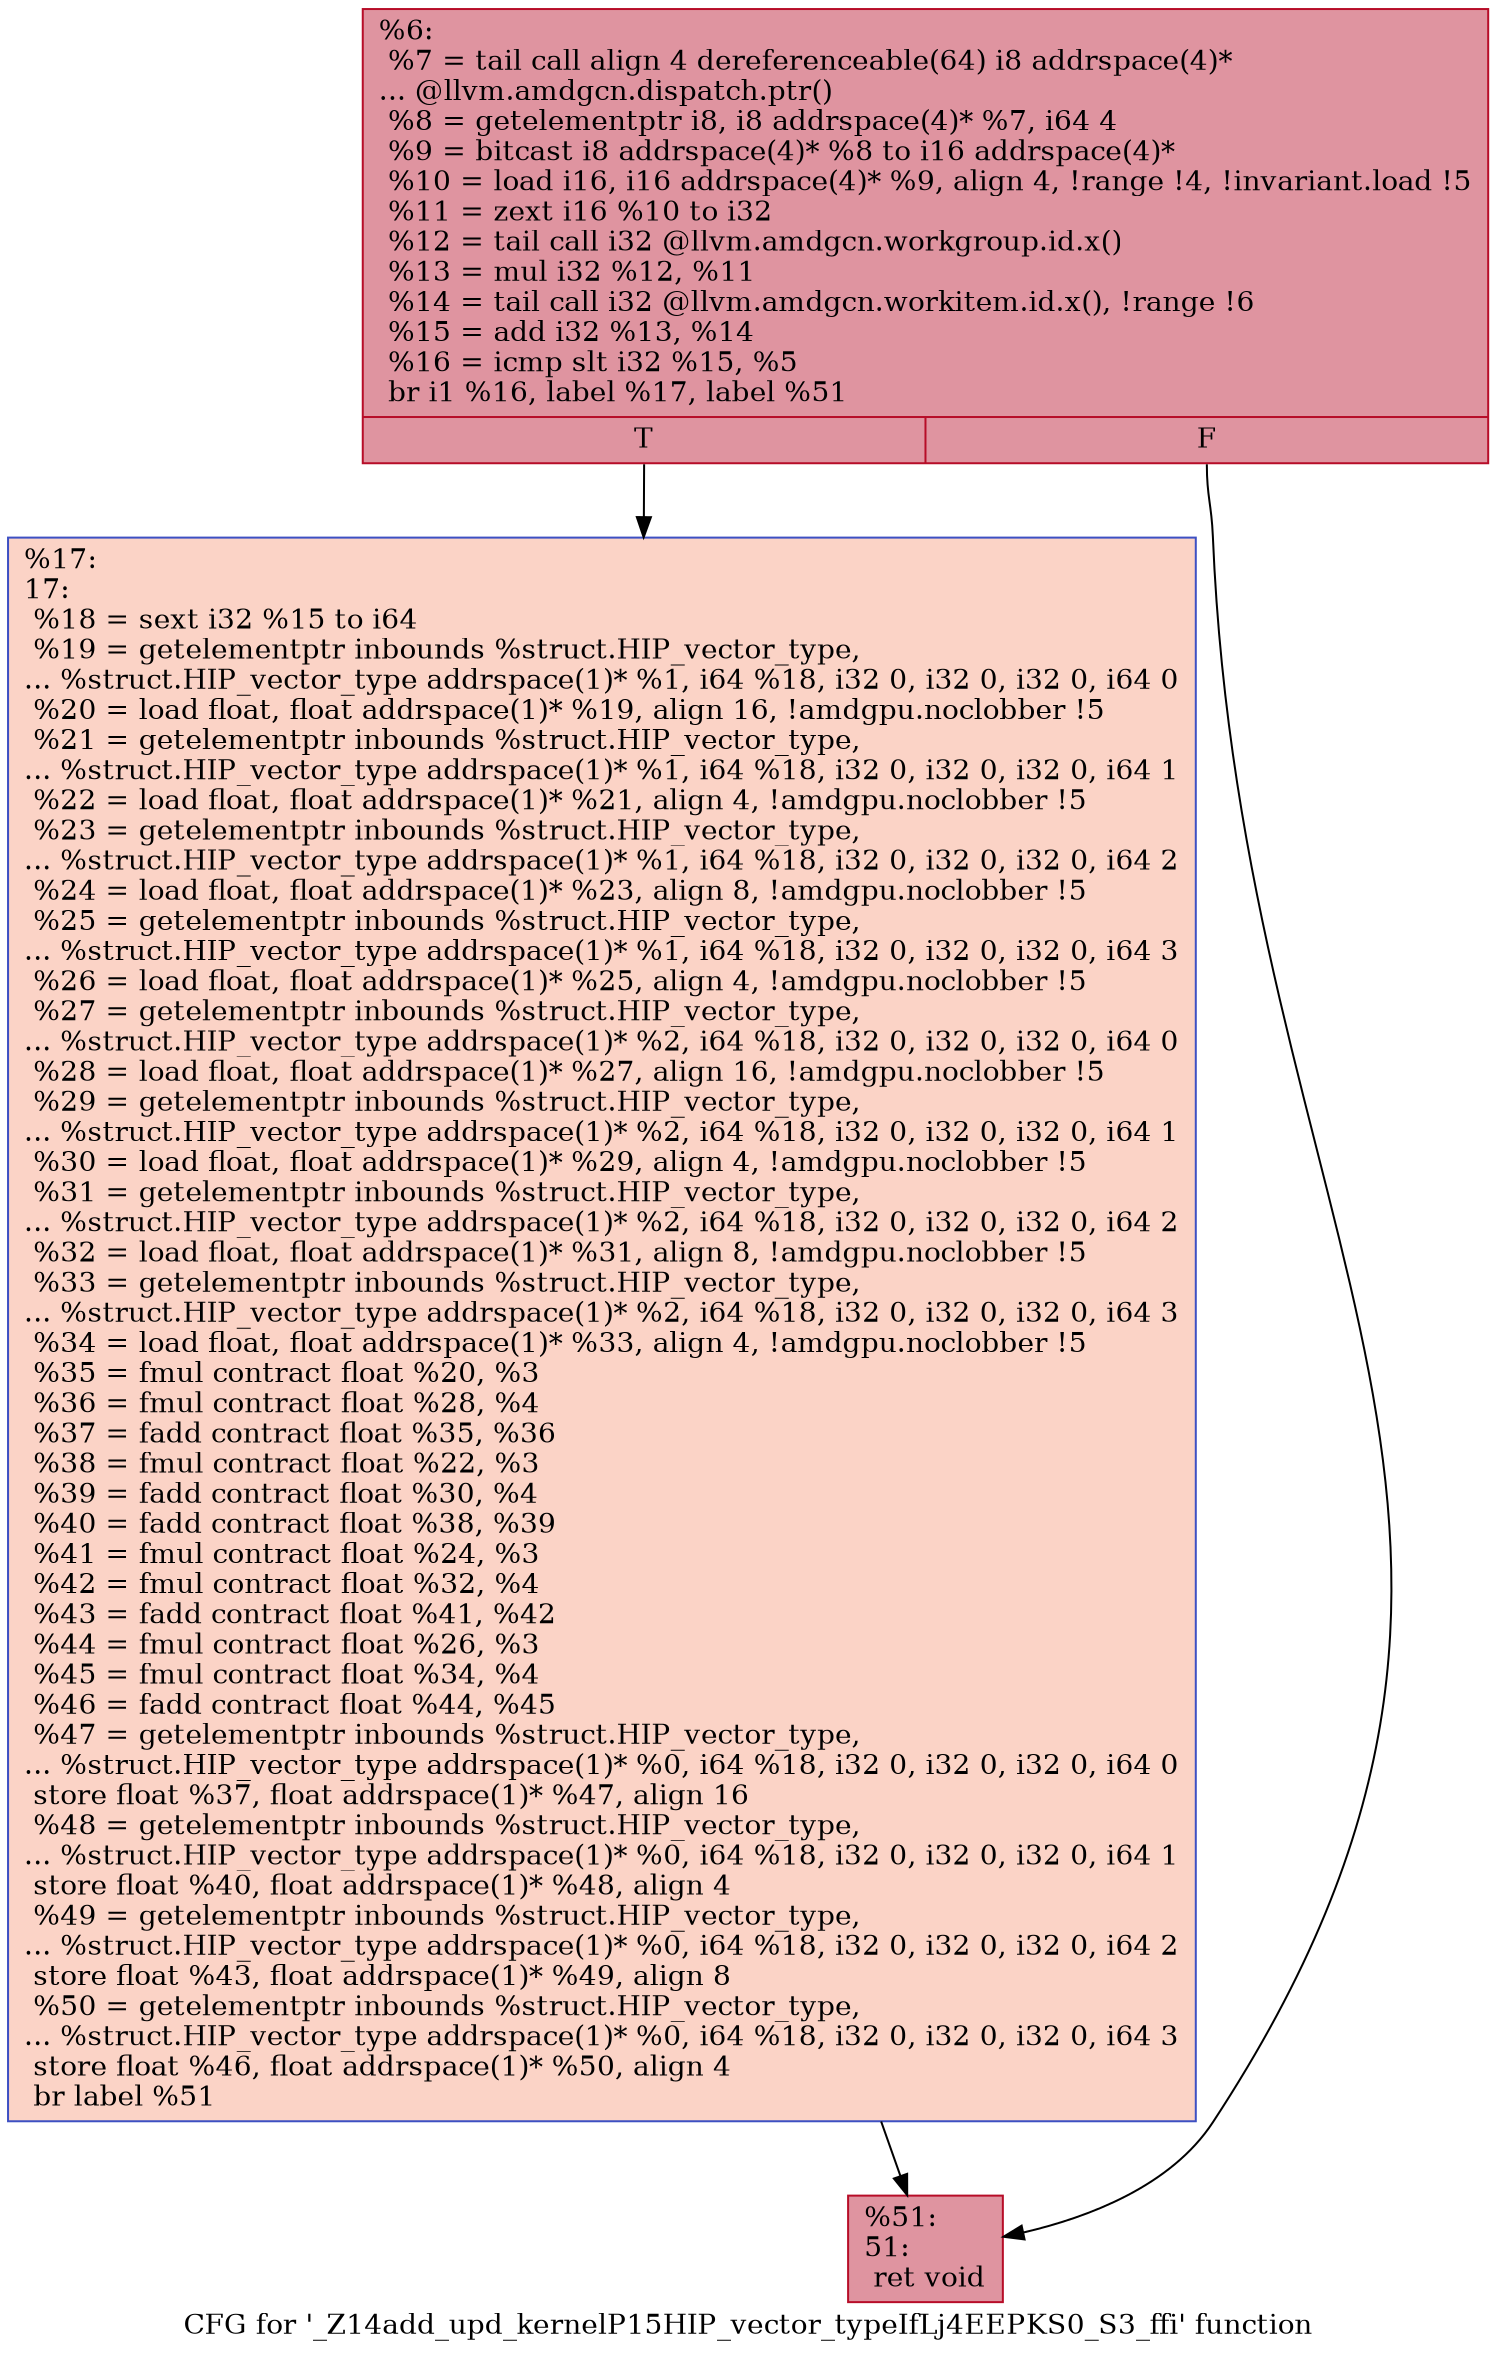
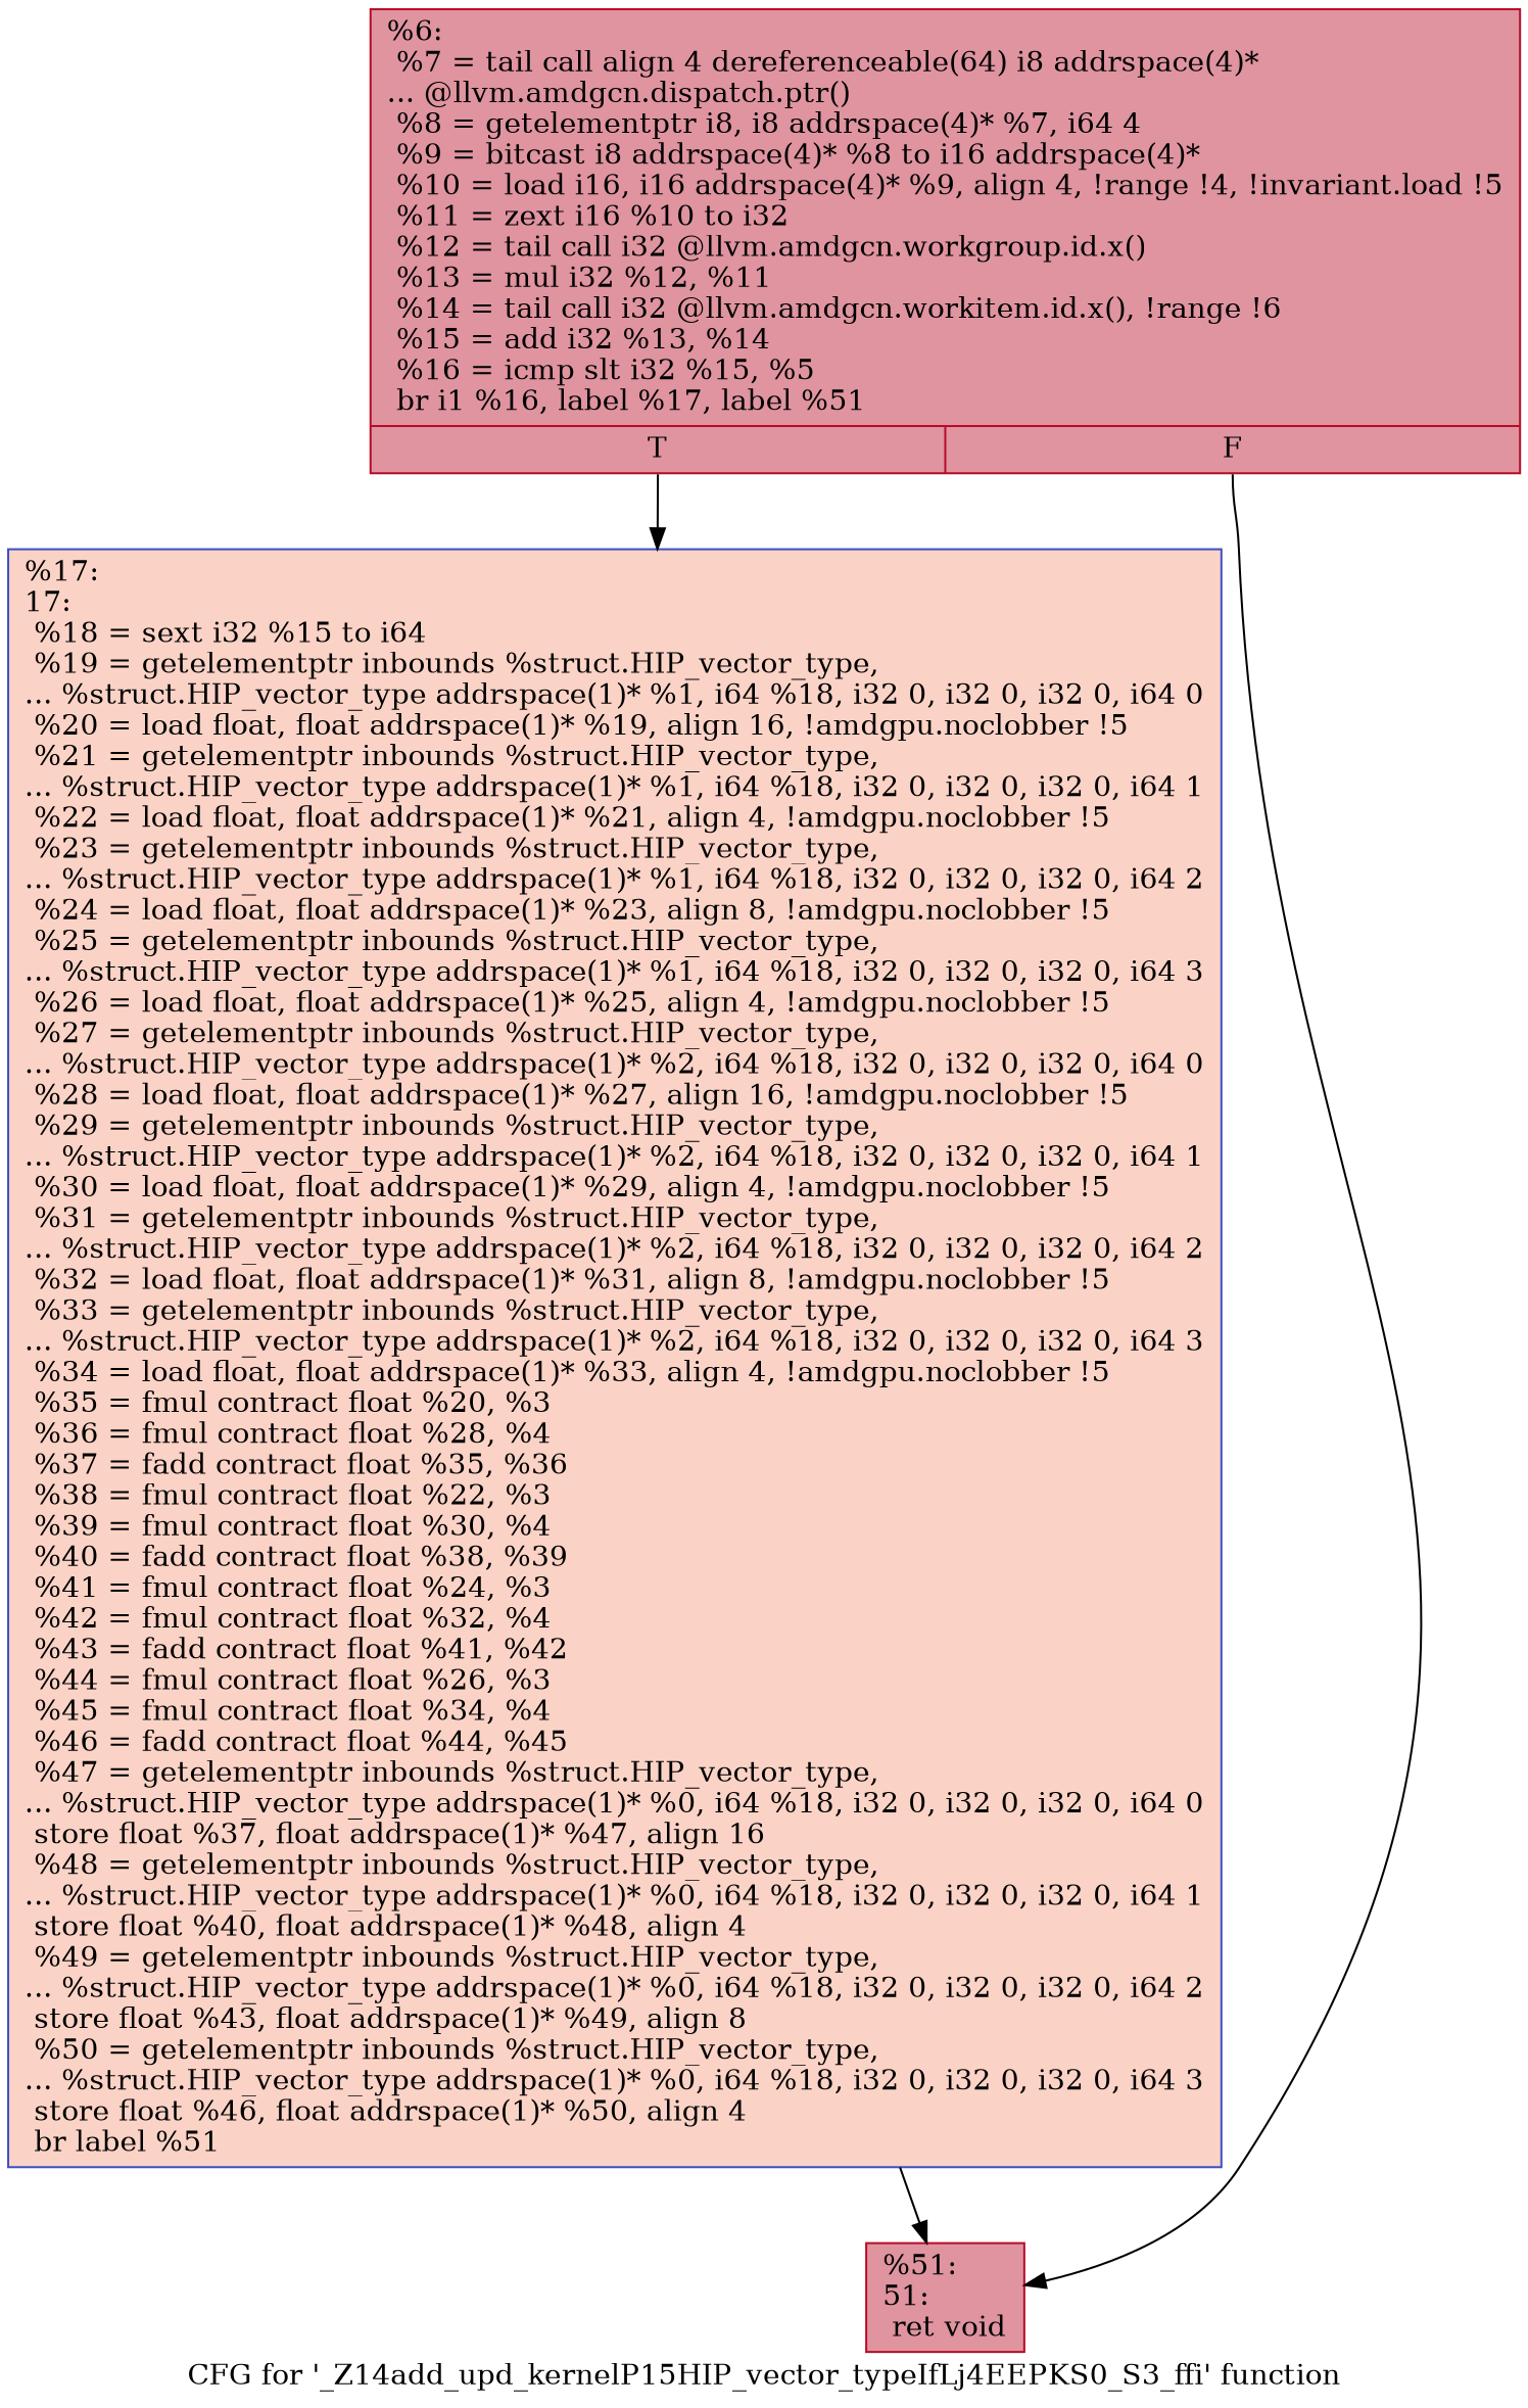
  digraph {
    label="CFG for '_Z14add_upd_kernelP15HIP_vector_typeIfLj4EEPKS0_S3_ffi' function"
    node [color="#b70d28ff" fillcolor="#b70d2870" shape=record style=filled]
    n1 [label="{%6:\l  %7 = tail call align 4 dereferenceable(64) i8 addrspace(4)*\l... @llvm.amdgcn.dispatch.ptr()\l  %8 = getelementptr i8, i8 addrspace(4)* %7, i64 4\l  %9 = bitcast i8 addrspace(4)* %8 to i16 addrspace(4)*\l  %10 = load i16, i16 addrspace(4)* %9, align 4, !range !4, !invariant.load !5\l  %11 = zext i16 %10 to i32\l  %12 = tail call i32 @llvm.amdgcn.workgroup.id.x()\l  %13 = mul i32 %12, %11\l  %14 = tail call i32 @llvm.amdgcn.workitem.id.x(), !range !6\l  %15 = add i32 %13, %14\l  %16 = icmp slt i32 %15, %5\l  br i1 %16, label %17, label %51\l|{<s0>T|<s1>F}}"]
-   n2 [color="#3d50c3ff" fillcolor="#f59c7d70" label="{%17:\l17:                                               \l  %18 = sext i32 %15 to i64\l  %19 = getelementptr inbounds %struct.HIP_vector_type,\l... %struct.HIP_vector_type addrspace(1)* %1, i64 %18, i32 0, i32 0, i32 0, i64 0\l  %20 = load float, float addrspace(1)* %19, align 16, !amdgpu.noclobber !5\l  %21 = getelementptr inbounds %struct.HIP_vector_type,\l... %struct.HIP_vector_type addrspace(1)* %1, i64 %18, i32 0, i32 0, i32 0, i64 1\l  %22 = load float, float addrspace(1)* %21, align 4, !amdgpu.noclobber !5\l  %23 = getelementptr inbounds %struct.HIP_vector_type,\l... %struct.HIP_vector_type addrspace(1)* %1, i64 %18, i32 0, i32 0, i32 0, i64 2\l  %24 = load float, float addrspace(1)* %23, align 8, !amdgpu.noclobber !5\l  %25 = getelementptr inbounds %struct.HIP_vector_type,\l... %struct.HIP_vector_type addrspace(1)* %1, i64 %18, i32 0, i32 0, i32 0, i64 3\l  %26 = load float, float addrspace(1)* %25, align 4, !amdgpu.noclobber !5\l  %27 = getelementptr inbounds %struct.HIP_vector_type,\l... %struct.HIP_vector_type addrspace(1)* %2, i64 %18, i32 0, i32 0, i32 0, i64 0\l  %28 = load float, float addrspace(1)* %27, align 16, !amdgpu.noclobber !5\l  %29 = getelementptr inbounds %struct.HIP_vector_type,\l... %struct.HIP_vector_type addrspace(1)* %2, i64 %18, i32 0, i32 0, i32 0, i64 1\l  %30 = load float, float addrspace(1)* %29, align 4, !amdgpu.noclobber !5\l  %31 = getelementptr inbounds %struct.HIP_vector_type,\l... %struct.HIP_vector_type addrspace(1)* %2, i64 %18, i32 0, i32 0, i32 0, i64 2\l  %32 = load float, float addrspace(1)* %31, align 8, !amdgpu.noclobber !5\l  %33 = getelementptr inbounds %struct.HIP_vector_type,\l... %struct.HIP_vector_type addrspace(1)* %2, i64 %18, i32 0, i32 0, i32 0, i64 3\l  %34 = load float, float addrspace(1)* %33, align 4, !amdgpu.noclobber !5\l  %35 = fmul contract float %20, %3\l  %36 = fmul contract float %28, %4\l  %37 = fadd contract float %35, %36\l  %38 = fmul contract float %22, %3\l  %39 = fadd contract float %30, %4\l  %40 = fadd contract float %38, %39\l  %41 = fmul contract float %24, %3\l  %42 = fmul contract float %32, %4\l  %43 = fadd contract float %41, %42\l  %44 = fmul contract float %26, %3\l  %45 = fmul contract float %34, %4\l  %46 = fadd contract float %44, %45\l  %47 = getelementptr inbounds %struct.HIP_vector_type,\l... %struct.HIP_vector_type addrspace(1)* %0, i64 %18, i32 0, i32 0, i32 0, i64 0\l  store float %37, float addrspace(1)* %47, align 16\l  %48 = getelementptr inbounds %struct.HIP_vector_type,\l... %struct.HIP_vector_type addrspace(1)* %0, i64 %18, i32 0, i32 0, i32 0, i64 1\l  store float %40, float addrspace(1)* %48, align 4\l  %49 = getelementptr inbounds %struct.HIP_vector_type,\l... %struct.HIP_vector_type addrspace(1)* %0, i64 %18, i32 0, i32 0, i32 0, i64 2\l  store float %43, float addrspace(1)* %49, align 8\l  %50 = getelementptr inbounds %struct.HIP_vector_type,\l... %struct.HIP_vector_type addrspace(1)* %0, i64 %18, i32 0, i32 0, i32 0, i64 3\l  store float %46, float addrspace(1)* %50, align 4\l  br label %51\l}"]
+   n2 [color="#3d50c3ff" fillcolor="#f59c7d70" label="{%17:\l17:                                               \l  %18 = sext i32 %15 to i64\l  %19 = getelementptr inbounds %struct.HIP_vector_type,\l... %struct.HIP_vector_type addrspace(1)* %1, i64 %18, i32 0, i32 0, i32 0, i64 0\l  %20 = load float, float addrspace(1)* %19, align 16, !amdgpu.noclobber !5\l  %21 = getelementptr inbounds %struct.HIP_vector_type,\l... %struct.HIP_vector_type addrspace(1)* %1, i64 %18, i32 0, i32 0, i32 0, i64 1\l  %22 = load float, float addrspace(1)* %21, align 4, !amdgpu.noclobber !5\l  %23 = getelementptr inbounds %struct.HIP_vector_type,\l... %struct.HIP_vector_type addrspace(1)* %1, i64 %18, i32 0, i32 0, i32 0, i64 2\l  %24 = load float, float addrspace(1)* %23, align 8, !amdgpu.noclobber !5\l  %25 = getelementptr inbounds %struct.HIP_vector_type,\l... %struct.HIP_vector_type addrspace(1)* %1, i64 %18, i32 0, i32 0, i32 0, i64 3\l  %26 = load float, float addrspace(1)* %25, align 4, !amdgpu.noclobber !5\l  %27 = getelementptr inbounds %struct.HIP_vector_type,\l... %struct.HIP_vector_type addrspace(1)* %2, i64 %18, i32 0, i32 0, i32 0, i64 0\l  %28 = load float, float addrspace(1)* %27, align 16, !amdgpu.noclobber !5\l  %29 = getelementptr inbounds %struct.HIP_vector_type,\l... %struct.HIP_vector_type addrspace(1)* %2, i64 %18, i32 0, i32 0, i32 0, i64 1\l  %30 = load float, float addrspace(1)* %29, align 4, !amdgpu.noclobber !5\l  %31 = getelementptr inbounds %struct.HIP_vector_type,\l... %struct.HIP_vector_type addrspace(1)* %2, i64 %18, i32 0, i32 0, i32 0, i64 2\l  %32 = load float, float addrspace(1)* %31, align 8, !amdgpu.noclobber !5\l  %33 = getelementptr inbounds %struct.HIP_vector_type,\l... %struct.HIP_vector_type addrspace(1)* %2, i64 %18, i32 0, i32 0, i32 0, i64 3\l  %34 = load float, float addrspace(1)* %33, align 4, !amdgpu.noclobber !5\l  %35 = fmul contract float %20, %3\l  %36 = fmul contract float %28, %4\l  %37 = fadd contract float %35, %36\l  %38 = fmul contract float %22, %3\l  %39 = fmul contract float %30, %4\l  %40 = fadd contract float %38, %39\l  %41 = fmul contract float %24, %3\l  %42 = fmul contract float %32, %4\l  %43 = fadd contract float %41, %42\l  %44 = fmul contract float %26, %3\l  %45 = fmul contract float %34, %4\l  %46 = fadd contract float %44, %45\l  %47 = getelementptr inbounds %struct.HIP_vector_type,\l... %struct.HIP_vector_type addrspace(1)* %0, i64 %18, i32 0, i32 0, i32 0, i64 0\l  store float %37, float addrspace(1)* %47, align 16\l  %48 = getelementptr inbounds %struct.HIP_vector_type,\l... %struct.HIP_vector_type addrspace(1)* %0, i64 %18, i32 0, i32 0, i32 0, i64 1\l  store float %40, float addrspace(1)* %48, align 4\l  %49 = getelementptr inbounds %struct.HIP_vector_type,\l... %struct.HIP_vector_type addrspace(1)* %0, i64 %18, i32 0, i32 0, i32 0, i64 2\l  store float %43, float addrspace(1)* %49, align 8\l  %50 = getelementptr inbounds %struct.HIP_vector_type,\l... %struct.HIP_vector_type addrspace(1)* %0, i64 %18, i32 0, i32 0, i32 0, i64 3\l  store float %46, float addrspace(1)* %50, align 4\l  br label %51\l}"]
    n3 [label="{%51:\l51:                                               \l  ret void\l}"]
    n1 -> n2 [tailport=s0]
    n1 -> n3 [tailport=s1]
    n2 -> n3
  }
